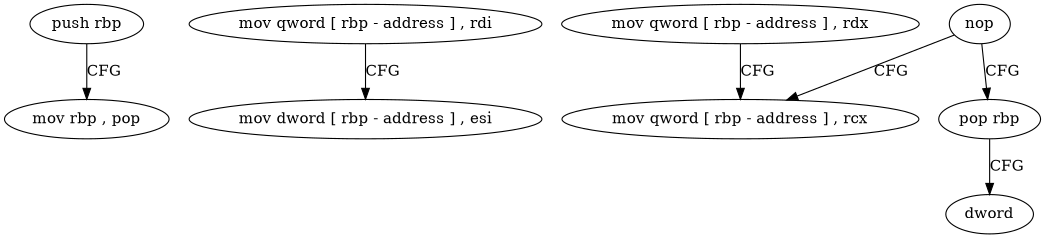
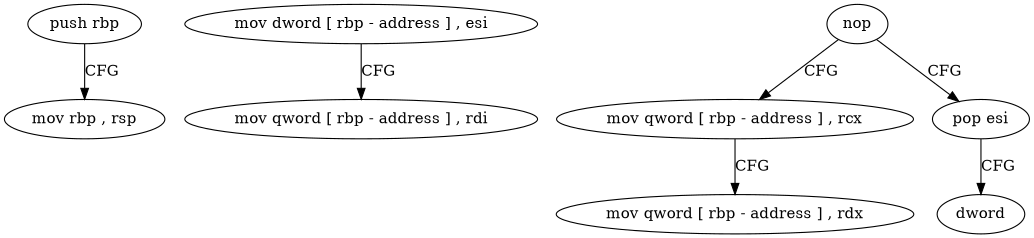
  digraph {
    n1 [label="push rbp"]
-   n2 [label="mov rbp , pop"]
+   n2 [label="mov rbp , rsp"]
    n3 [label="mov qword [ rbp - address ] , rdi"]
    n4 [label="mov dword [ rbp - address ] , esi"]
    n5 [label="mov qword [ rbp - address ] , rdx"]
    n6 [label="mov qword [ rbp - address ] , rcx"]
    n7 [label=nop]
-   n8 [label="pop rbp"]
+   n8 [label="pop esi"]
    n9 [label=dword]
    n1 -> n2 [label=CFG]
-   n3 -> n4 [label=CFG]
-   n5 -> n6 [label=CFG]
+   n4 -> n3 [label=CFG]
+   n6 -> n5 [label=CFG]
    n7 -> n6 [label=CFG]
    n7 -> n8 [label=CFG]
    n8 -> n9 [label=CFG]
  }
